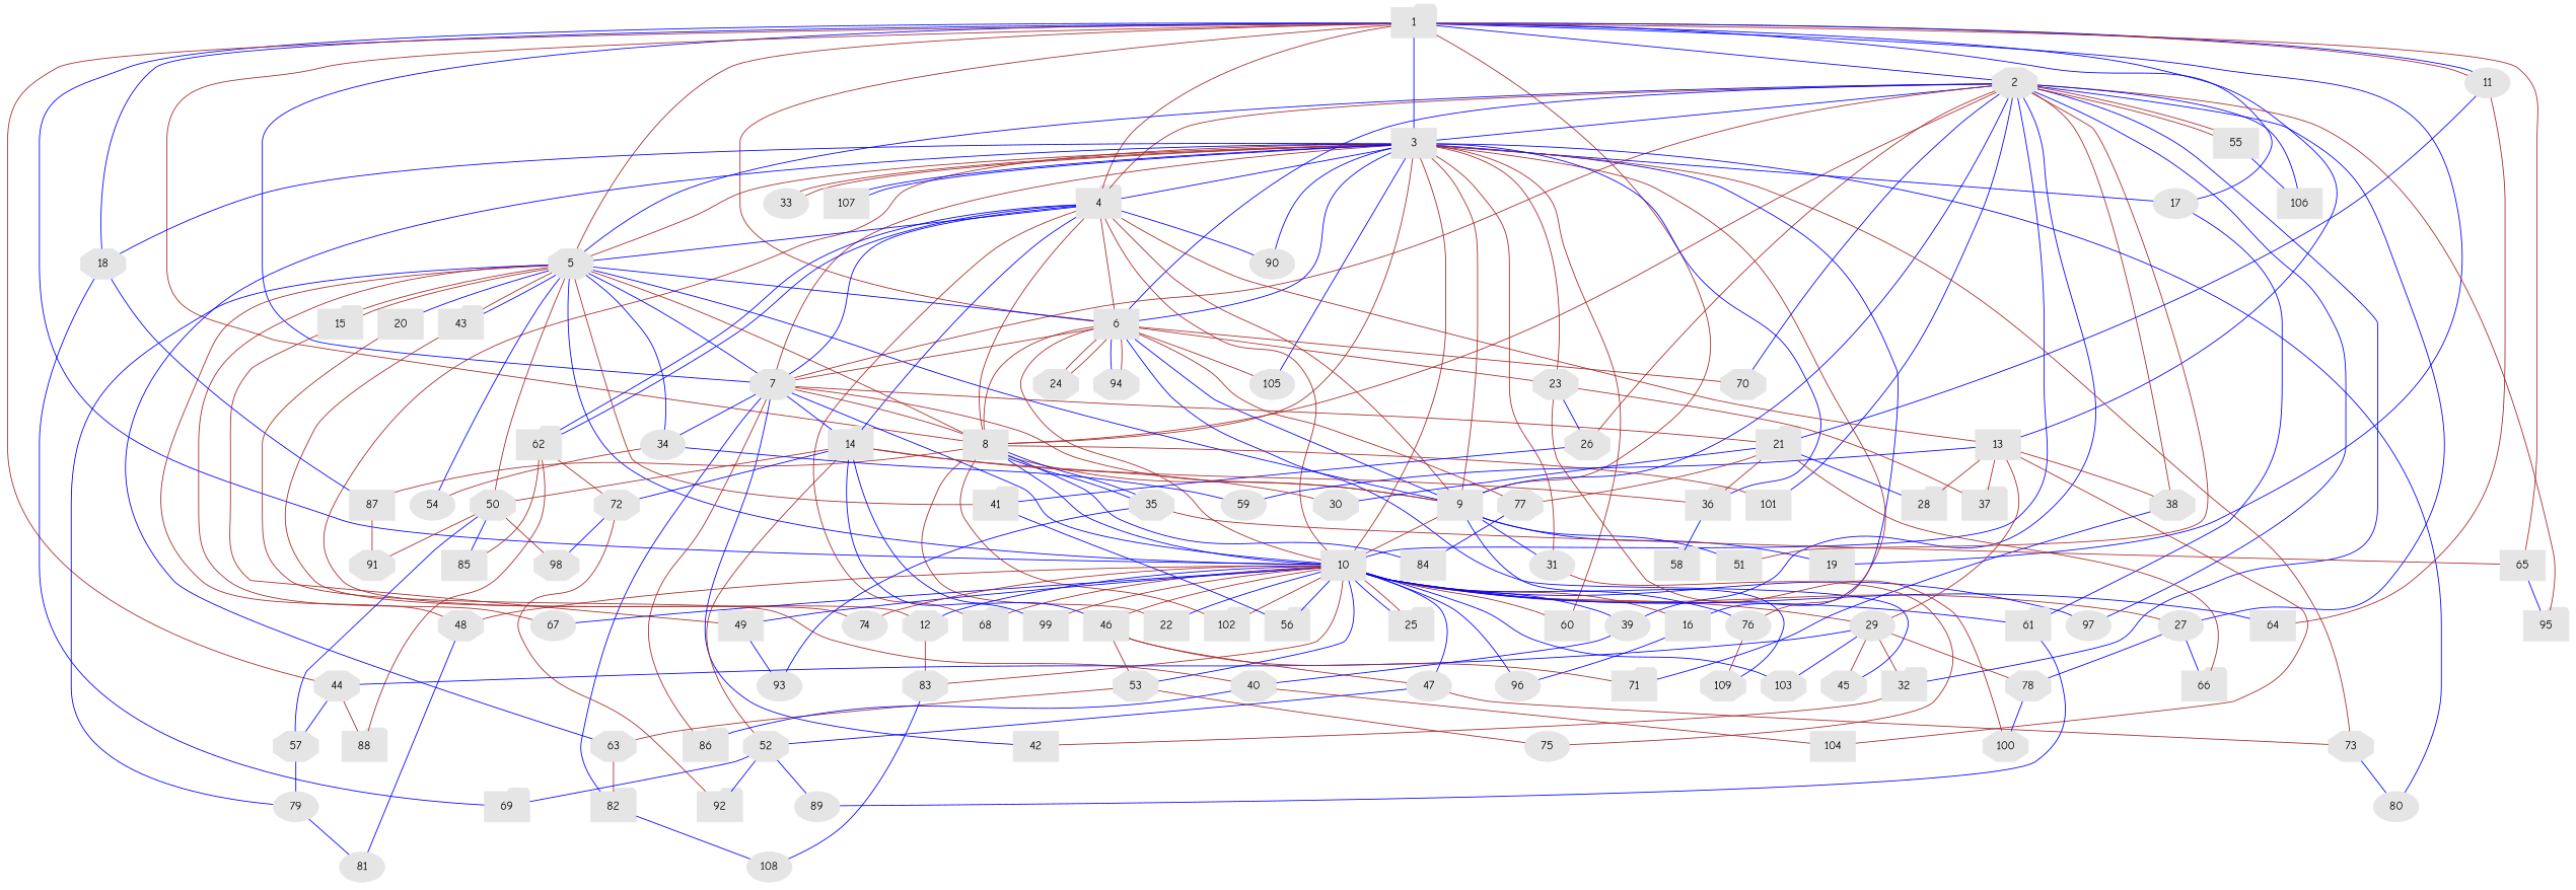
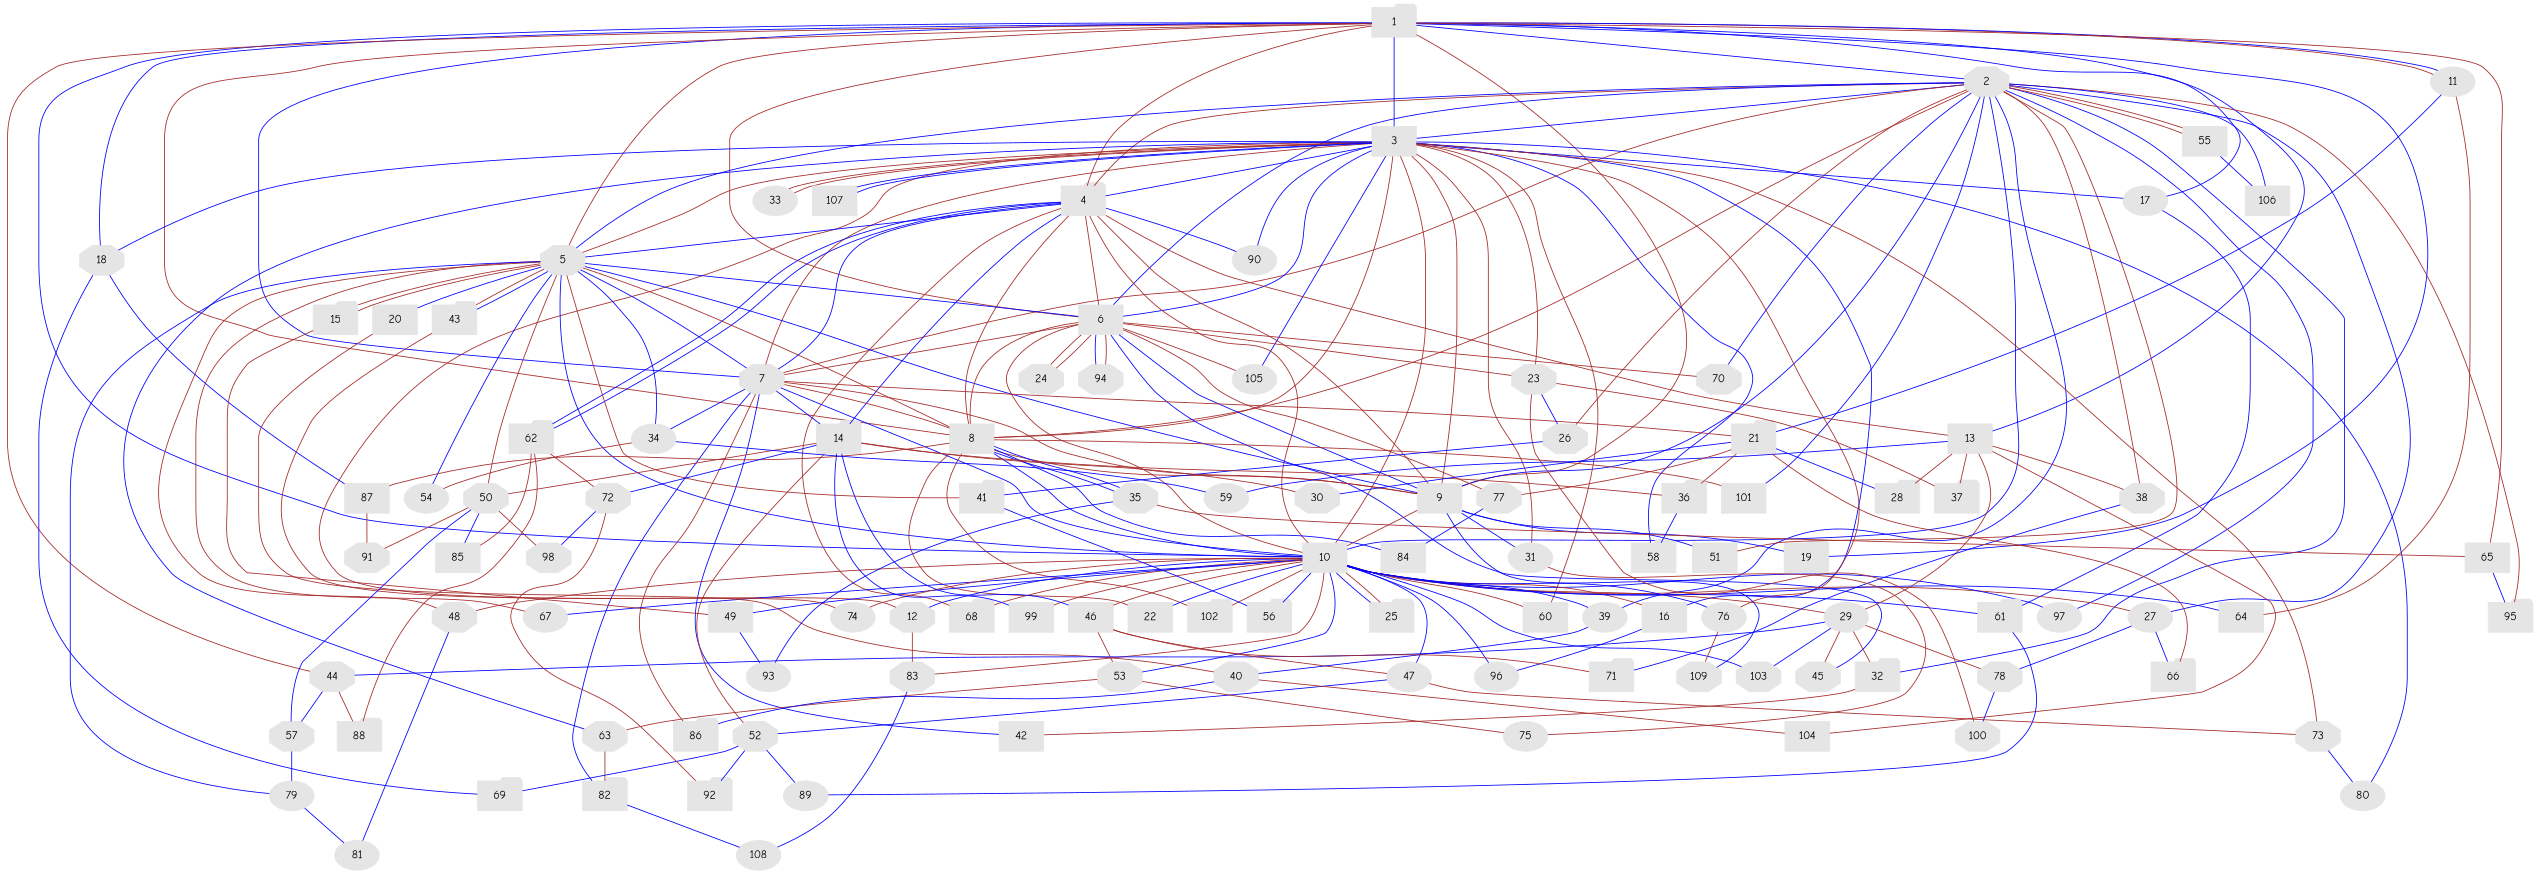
  graph {
    fontname="Comic Neue"
    node [color=gray90 fontname="Comic Neue" shape=octagon style=filled]
    edge [color=blue fontname="Comic Neue"]
    1 [shape=folder]
    2
    3 [shape=box]
    4 [shape=folder]
    5
    6 [shape=box]
    7
    8 [shape=box]
    9 [shape=box]
    10 [shape=box]
    11 [shape=ellipse]
    13 [shape=box]
    17 [shape=ellipse]
    18
    19 [shape=folder]
    44
    65 [shape=box]
    26
    27 [shape=ellipse]
    32 [shape=folder]
    38
    39 [shape=ellipse]
    51 [shape=box]
    55 [shape=box]
    70
    95 [shape=folder]
    97 [shape=ellipse]
    101 [shape=box]
    106 [shape=box]
    12
    16 [shape=box]
    23
    31 [shape=ellipse]
    33 [shape=ellipse]
    58 [shape=folder]
    60 [shape=box]
    63
    73
    76 [shape=ellipse]
    80 [shape=ellipse]
    90 [shape=ellipse]
    105 [shape=ellipse]
    107 [shape=box]
    14 [shape=folder]
    62 [shape=folder]
    68 [shape=folder]
    20 [shape=box]
    15 [shape=folder]
    34 [shape=ellipse]
    41 [shape=folder]
    43 [shape=folder]
    48
    50
    54 [shape=ellipse]
    67 [shape=ellipse]
    79 [shape=ellipse]
    24
    45
    77
    94
    21 [shape=folder]
    42 [shape=box]
    82 [shape=folder]
    86 [shape=folder]
    22 [shape=box]
    35
    84 [shape=box]
    87 [shape=box]
    102 [shape=folder]
    109
    25 [shape=folder]
    29 [shape=ellipse]
    46 [shape=box]
    47 [shape=ellipse]
    49 [shape=box]
    53
    56 [shape=folder]
    61 [shape=folder]
    64 [shape=box]
    74 [shape=ellipse]
    83
    96 [shape=ellipse]
    99 [shape=box]
    103
    28 [shape=folder]
    37 [shape=folder]
    59 [shape=ellipse]
    104 [shape=box]
    69 [shape=folder]
    40
    57
    88 [shape=folder]
    66 [shape=folder]
    78
    71 [shape=folder]
    100
    75 [shape=ellipse]
    30
    36 [shape=folder]
    52
    72
    85 [shape=box]
    81 [shape=ellipse]
    91
    98
    108 [shape=ellipse]
    93 [shape=ellipse]
    89 [shape=ellipse]
    92 [shape=folder]
    1 -- 2
    1 -- 3
    1 -- 4 [color=brown]
    1 -- 5 [color=brown]
    1 -- 6 [color=brown]
    1 -- 7
    1 -- 8 [color=brown]
    1 -- 9 [color=brown]
    1 -- 10
    1 -- 11 [color=brown]
    1 -- 11
    1 -- 13
    1 -- 17
    1 -- 18
    1 -- 19
    1 -- 44 [color=brown]
    1 -- 65 [color=brown]
    2 -- 3
    2 -- 4 [color=brown]
    2 -- 5
    2 -- 6
    2 -- 7 [color=brown]
    2 -- 8 [color=brown]
    2 -- 9
    2 -- 10
    2 -- 26 [color=brown]
    2 -- 27
    2 -- 32
    2 -- 38 [color=brown]
    2 -- 39
    2 -- 51 [color=brown]
    2 -- 55 [color=brown]
    2 -- 55 [color=brown]
    2 -- 70
    2 -- 95 [color=brown]
    2 -- 97
    2 -- 101
    2 -- 106
    3 -- 4
    3 -- 5 [color=brown]
    3 -- 6
    3 -- 7 [color=brown]
    3 -- 8 [color=brown]
    3 -- 9 [color=brown]
    3 -- 10 [color=brown]
    3 -- 17
    3 -- 18
    3 -- 12 [color=brown]
    3 -- 16
    3 -- 23 [color=brown]
    3 -- 31 [color=brown]
    3 -- 33 [color=brown]
    3 -- 33 [color=brown]
-   3 -- 36
+   3 -- 58
    3 -- 60 [color=brown]
    3 -- 63
    3 -- 73 [color=brown]
    3 -- 76 [color=brown]
    3 -- 80
    3 -- 90
    3 -- 105
    3 -- 107
    3 -- 107
    4 -- 5
    4 -- 6 [color=brown]
    4 -- 7
    4 -- 8 [color=brown]
    4 -- 9 [color=brown]
    4 -- 10 [color=brown]
    4 -- 13 [color=brown]
    4 -- 90
    4 -- 14
    4 -- 62
    4 -- 62
    4 -- 68 [color=brown]
    5 -- 6
    5 -- 7
    5 -- 8 [color=brown]
    5 -- 9
    5 -- 10
    5 -- 20
    5 -- 15 [color=brown]
    5 -- 15 [color=brown]
    5 -- 34
    5 -- 41 [color=brown]
    5 -- 43 [color=brown]
    5 -- 43
    5 -- 48 [color=brown]
    5 -- 50 [color=brown]
    5 -- 54
    5 -- 67 [color=brown]
    5 -- 79
    6 -- 7 [color=brown]
    6 -- 8 [color=brown]
    6 -- 9
    6 -- 10 [color=brown]
    6 -- 70 [color=brown]
    6 -- 23 [color=brown]
    6 -- 105 [color=brown]
    6 -- 24 [color=brown]
    6 -- 24 [color=brown]
    6 -- 45
    6 -- 77 [color=brown]
    6 -- 94
    6 -- 94 [color=brown]
    7 -- 8 [color=brown]
    7 -- 9 [color=brown]
    7 -- 10
    7 -- 14
    7 -- 34
    7 -- 21 [color=brown]
    7 -- 42
    7 -- 82
    7 -- 86 [color=brown]
    8 -- 9 [color=brown]
    8 -- 10
    8 -- 101 [color=brown]
    8 -- 22 [color=brown]
    8 -- 35
    8 -- 35
    8 -- 84
    8 -- 87 [color=brown]
    8 -- 102 [color=brown]
    9 -- 10 [color=brown]
    9 -- 19
    9 -- 51
    9 -- 31
    9 -- 109
    10 -- 27 [color=brown]
    10 -- 39
    10 -- 97
    10 -- 12
    10 -- 16 [color=brown]
    10 -- 60 [color=brown]
    10 -- 76
    10 -- 68 [color=brown]
    10 -- 48 [color=brown]
    10 -- 67
    10 -- 22
    10 -- 102 [color=brown]
    10 -- 25
    10 -- 25 [color=brown]
    10 -- 29 [color=brown]
    10 -- 46 [color=brown]
    10 -- 47
    10 -- 49
    10 -- 53
    10 -- 56
    10 -- 61
    10 -- 64
    10 -- 74 [color=brown]
    10 -- 83 [color=brown]
    10 -- 96
    10 -- 99 [color=brown]
    10 -- 103
    11 -- 21
    11 -- 64 [color=brown]
    13 -- 38 [color=brown]
    13 -- 29 [color=brown]
    13 -- 28 [color=brown]
    13 -- 37 [color=brown]
    13 -- 59
    13 -- 104 [color=brown]
    17 -- 61
    18 -- 87
    18 -- 69
    44 -- 57
    44 -- 88 [color=brown]
    65 -- 95
    26 -- 41
    27 -- 66
    27 -- 78
    32 -- 42 [color=brown]
    38 -- 71
    39 -- 40
    55 -- 106
    12 -- 83 [color=brown]
    16 -- 96
    23 -- 26
    23 -- 37 [color=brown]
    23 -- 100 [color=brown]
    31 -- 75 [color=brown]
    63 -- 82 [color=brown]
    73 -- 80
    76 -- 109 [color=brown]
    14 -- 50 [color=brown]
    14 -- 46
    14 -- 99
    14 -- 30 [color=brown]
    14 -- 36 [color=brown]
    14 -- 52 [color=brown]
    14 -- 72
    62 -- 88 [color=brown]
    62 -- 72 [color=brown]
    62 -- 85 [color=brown]
    20 -- 40 [color=brown]
    15 -- 49 [color=brown]
    34 -- 54 [color=brown]
    34 -- 59
    41 -- 56
    43 -- 74 [color=brown]
    48 -- 81
    50 -- 57
    50 -- 85
    50 -- 91 [color=brown]
    50 -- 98 [color=brown]
    79 -- 81
    77 -- 84
    21 -- 77 [color=brown]
    21 -- 28
    21 -- 66 [color=brown]
    21 -- 30
    21 -- 36 [color=brown]
    82 -- 108
    35 -- 65 [color=brown]
    35 -- 93
    87 -- 91 [color=brown]
    29 -- 44
    29 -- 32 [color=brown]
    29 -- 45 [color=brown]
    29 -- 103
    29 -- 78 [color=brown]
    46 -- 47 [color=brown]
    46 -- 53 [color=brown]
    46 -- 71 [color=brown]
    47 -- 73 [color=brown]
    47 -- 52
    49 -- 93
    53 -- 63 [color=brown]
    53 -- 75 [color=brown]
    61 -- 89
    83 -- 108
    40 -- 86
    40 -- 104 [color=brown]
    57 -- 79
    78 -- 100
    36 -- 58
    52 -- 69
    52 -- 89
    52 -- 92
    72 -- 98
    72 -- 92 [color=brown]
  }
